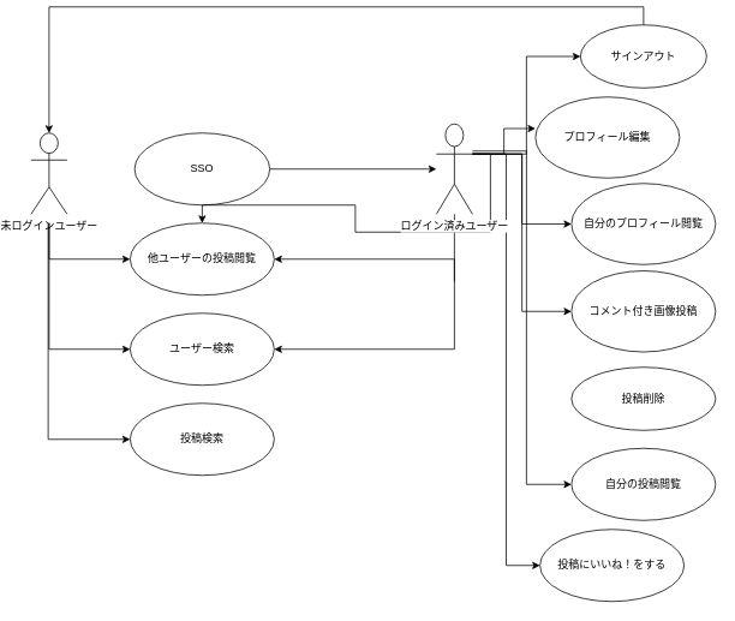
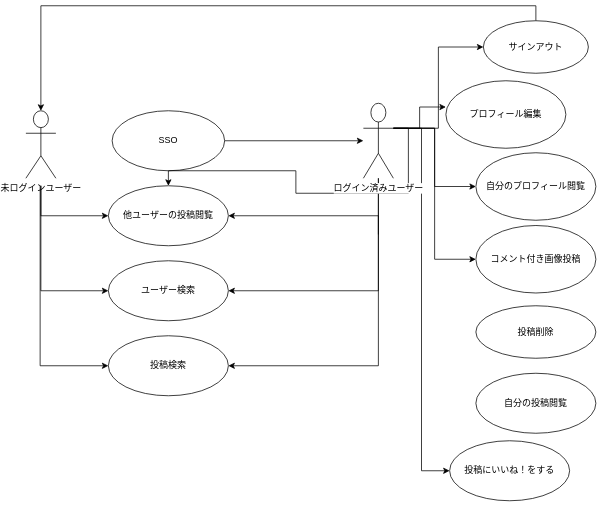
  <mxCell id="0" value="" />
  <mxCell id="1" parent="0" />
  <mxCell id="2" style="edgeStyle=orthogonalEdgeStyle;rounded=0;orthogonalLoop=1;jettySize=auto;html=1;entryX=0;entryY=0.5;entryDx=0;entryDy=0;" parent="1" target="18" edge="1"><mxGeometry relative="1" as="geometry"><mxPoint x="40" y="470" as="targetPoint" /><Array as="points"><mxPoint x="40" y="380" /></Array><mxPoint x="40" y="240" as="sourcePoint" /></mxGeometry></mxCell>
  <mxCell id="3" style="edgeStyle=orthogonalEdgeStyle;rounded=0;orthogonalLoop=1;jettySize=auto;html=1;entryX=0;entryY=0.5;entryDx=0;entryDy=0;" parent="1" target="19" edge="1"><mxGeometry relative="1" as="geometry"><mxPoint x="100" y="520" as="targetPoint" /><Array as="points"><mxPoint x="40" y="280" /></Array><mxPoint x="40" y="240" as="sourcePoint" /></mxGeometry></mxCell>
  <mxCell id="4" style="edgeStyle=orthogonalEdgeStyle;rounded=0;orthogonalLoop=1;jettySize=auto;html=1;entryX=0;entryY=0.5;entryDx=0;entryDy=0;exitX=0.492;exitY=1.003;exitDx=0;exitDy=0;exitPerimeter=0;" edge="1" parent="1" target="28"><mxGeometry relative="1" as="geometry"><mxPoint x="39.04" y="240.6" as="sourcePoint" /><Array as="points"><mxPoint x="39" y="480" /></Array></mxGeometry></mxCell>
  <mxCell id="5" style="edgeStyle=orthogonalEdgeStyle;rounded=0;orthogonalLoop=1;jettySize=auto;html=1;exitX=1;exitY=0.333;exitDx=0;exitDy=0;exitPerimeter=0;entryX=0;entryY=0.5;entryDx=0;entryDy=0;" parent="1" source="27" target="16" edge="1"><mxGeometry relative="1" as="geometry" /></mxCell>
  <mxCell id="6" style="edgeStyle=orthogonalEdgeStyle;rounded=0;orthogonalLoop=1;jettySize=auto;html=1;exitX=1;exitY=0.333;exitDx=0;exitDy=0;exitPerimeter=0;entryX=0;entryY=0.389;entryDx=0;entryDy=0;entryPerimeter=0;" parent="1" source="27" target="14" edge="1"><mxGeometry relative="1" as="geometry" /></mxCell>
  <mxCell id="7" style="edgeStyle=orthogonalEdgeStyle;rounded=0;orthogonalLoop=1;jettySize=auto;html=1;entryX=0;entryY=0.5;entryDx=0;entryDy=0;exitX=1;exitY=0.333;exitDx=0;exitDy=0;exitPerimeter=0;" parent="1" source="27" target="17" edge="1"><mxGeometry relative="1" as="geometry" /></mxCell>
  <mxCell id="8" style="edgeStyle=orthogonalEdgeStyle;rounded=0;orthogonalLoop=1;jettySize=auto;html=1;entryX=1;entryY=0.5;entryDx=0;entryDy=0;" parent="1" source="27" target="18" edge="1"><mxGeometry relative="1" as="geometry"><mxPoint x="500" y="230" as="sourcePoint" /><Array as="points"><mxPoint x="490" y="380" /></Array></mxGeometry></mxCell>
  <mxCell id="9" style="edgeStyle=orthogonalEdgeStyle;rounded=0;orthogonalLoop=1;jettySize=auto;html=1;entryX=1;entryY=0.5;entryDx=0;entryDy=0;" parent="1" target="19" edge="1"><mxGeometry relative="1" as="geometry"><mxPoint x="490" y="305" as="sourcePoint" /><Array as="points"><mxPoint x="490" y="280" /></Array></mxGeometry></mxCell>
  <mxCell id="10" style="edgeStyle=orthogonalEdgeStyle;rounded=0;orthogonalLoop=1;jettySize=auto;html=1;exitX=1;exitY=0.333;exitDx=0;exitDy=0;exitPerimeter=0;entryX=0;entryY=0.5;entryDx=0;entryDy=0;" parent="1" source="27" target="24" edge="1"><mxGeometry relative="1" as="geometry" /></mxCell>
  <mxCell id="11" value="未ログインユーザー" style="shape=umlActor;verticalLabelPosition=bottom;verticalAlign=top;html=1;outlineConnect=0;" parent="1" vertex="1"><mxGeometry x="20" y="140" width="40" height="90" as="geometry" /></mxCell>
  <mxCell id="12" style="edgeStyle=orthogonalEdgeStyle;rounded=0;orthogonalLoop=1;jettySize=auto;html=1;exitX=1;exitY=0.5;exitDx=0;exitDy=0;" parent="1" source="13" target="27" edge="1"><mxGeometry relative="1" as="geometry" /></mxCell>
  <mxCell id="13" value="SSO" style="ellipse;whiteSpace=wrap;html=1;" parent="1" vertex="1"><mxGeometry x="135" y="140" width="150" height="80" as="geometry" /></mxCell>
  <mxCell id="14" value="プロフィール編集" style="ellipse;whiteSpace=wrap;html=1;" parent="1" vertex="1"><mxGeometry x="580" y="100" width="160" height="90" as="geometry" /></mxCell>
  <mxCell id="15" style="edgeStyle=orthogonalEdgeStyle;rounded=0;orthogonalLoop=1;jettySize=auto;html=1;exitX=0.5;exitY=0;exitDx=0;exitDy=0;entryX=0.5;entryY=0;entryDx=0;entryDy=0;entryPerimeter=0;" parent="1" source="16" target="11" edge="1"><mxGeometry relative="1" as="geometry" /></mxCell>
  <mxCell id="16" value="サインアウト" style="ellipse;whiteSpace=wrap;html=1;" parent="1" vertex="1"><mxGeometry x="630" y="20" width="140" height="70" as="geometry" /></mxCell>
  <mxCell id="17" value="コメント付き画像投稿" style="ellipse;whiteSpace=wrap;html=1;" parent="1" vertex="1"><mxGeometry x="620" y="293" width="160" height="90" as="geometry" /></mxCell>
  <mxCell id="18" value="ユーザー検索" style="ellipse;whiteSpace=wrap;html=1;" parent="1" vertex="1"><mxGeometry x="130" y="340" width="160" height="80" as="geometry" /></mxCell>
  <mxCell id="19" value="他ユーザーの投稿閲覧" style="ellipse;whiteSpace=wrap;html=1;" parent="1" vertex="1"><mxGeometry x="130" y="240" width="160" height="80" as="geometry" /></mxCell>
  <mxCell id="20" value="自分の投稿閲覧" style="ellipse;whiteSpace=wrap;html=1;" parent="1" vertex="1"><mxGeometry x="620" y="490" width="160" height="80" as="geometry" /></mxCell>
  <mxCell id="21" value="投稿にいいね！をする" style="ellipse;whiteSpace=wrap;html=1;" parent="1" vertex="1"><mxGeometry x="585" y="580" width="160" height="80" as="geometry" /></mxCell>
- <mxCell id="22" style="edgeStyle=orthogonalEdgeStyle;rounded=0;orthogonalLoop=1;jettySize=auto;html=1;entryX=0;entryY=0.5;entryDx=0;entryDy=0;" parent="1" target="20" edge="1" source="27"><mxGeometry relative="1" as="geometry"><mxPoint x="520" y="160" as="sourcePoint" /><mxPoint x="610" y="630" as="targetPoint" /><Array as="points"><mxPoint x="570" y="160" /><mxPoint x="570" y="530" /><mxPoint x="620" y="530" /></Array></mxGeometry></mxCell>
  <mxCell id="23" style="edgeStyle=orthogonalEdgeStyle;rounded=0;orthogonalLoop=1;jettySize=auto;html=1;entryX=0;entryY=0.5;entryDx=0;entryDy=0;exitX=1;exitY=0.333;exitDx=0;exitDy=0;exitPerimeter=0;" parent="1" target="21" edge="1" source="27"><mxGeometry relative="1" as="geometry"><mxPoint x="510" y="310" as="sourcePoint" /><mxPoint x="580" y="855" as="targetPoint" /></mxGeometry></mxCell>
  <mxCell id="24" value="自分のプロフィール閲覧" style="ellipse;whiteSpace=wrap;html=1;" parent="1" vertex="1"><mxGeometry x="620" y="196" width="160" height="90" as="geometry" /></mxCell>
+ <mxCell id="25" style="edgeStyle=orthogonalEdgeStyle;rounded=0;orthogonalLoop=1;jettySize=auto;html=1;entryX=1;entryY=0.5;entryDx=0;entryDy=0;" edge="1" parent="1" source="27" target="28"><mxGeometry relative="1" as="geometry"><Array as="points"><mxPoint x="490" y="480" /></Array></mxGeometry></mxCell>
  <mxCell id="26" style="edgeStyle=orthogonalEdgeStyle;rounded=0;orthogonalLoop=1;jettySize=auto;html=1;exitX=1;exitY=0.333;exitDx=0;exitDy=0;exitPerimeter=0;" edge="1" parent="1" source="27" target="19"><mxGeometry relative="1" as="geometry" /></mxCell>
  <mxCell id="27" value="&lt;span style=&quot;background-color: rgb(255 , 255 , 255)&quot;&gt;ログイン済みユーザー&lt;/span&gt;" style="shape=umlActor;verticalLabelPosition=bottom;verticalAlign=top;html=1;strokeWidth=1;sketch=0;" parent="1" vertex="1"><mxGeometry x="470" y="130" width="40" height="100" as="geometry" /></mxCell>
  <mxCell id="28" value="投稿検索" style="ellipse;whiteSpace=wrap;html=1;" vertex="1" parent="1"><mxGeometry x="130" y="440" width="160" height="80" as="geometry" /></mxCell>
  <mxCell id="29" value="投稿削除" style="ellipse;whiteSpace=wrap;html=1;" vertex="1" parent="1"><mxGeometry x="620" y="400" width="160" height="70" as="geometry" /></mxCell>
